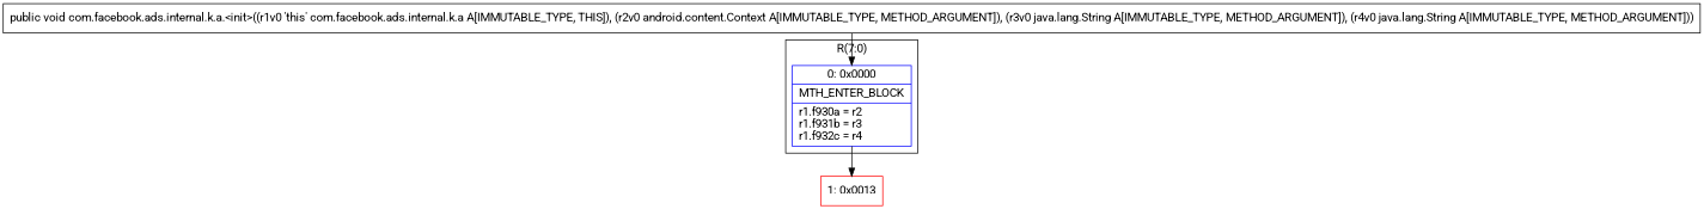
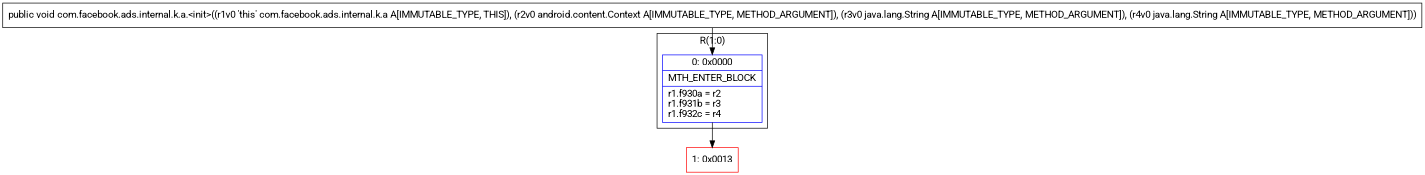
  digraph {
    fontname=Roboto
    node [shape=record fontname=Roboto]
    edge [fontname=Roboto]
    n1 [color=blue label="{0\:\ 0x0000|MTH_ENTER_BLOCK\l|r1.f930a = r2\lr1.f931b = r3\lr1.f932c = r4\l}"]
    n2 [color=red label="{1\:\ 0x0013}"]
    n3 [label="{public void com.facebook.ads.internal.k.a.\<init\>((r1v0 'this' com.facebook.ads.internal.k.a A[IMMUTABLE_TYPE, THIS]), (r2v0 android.content.Context A[IMMUTABLE_TYPE, METHOD_ARGUMENT]), (r3v0 java.lang.String A[IMMUTABLE_TYPE, METHOD_ARGUMENT]), (r4v0 java.lang.String A[IMMUTABLE_TYPE, METHOD_ARGUMENT])) }"]
    subgraph cluster_1 {
-     label="R(7:0)"
+     label="R(1:0)"
      n1
    }
    n1 -> n2
    n3 -> n1
  }
